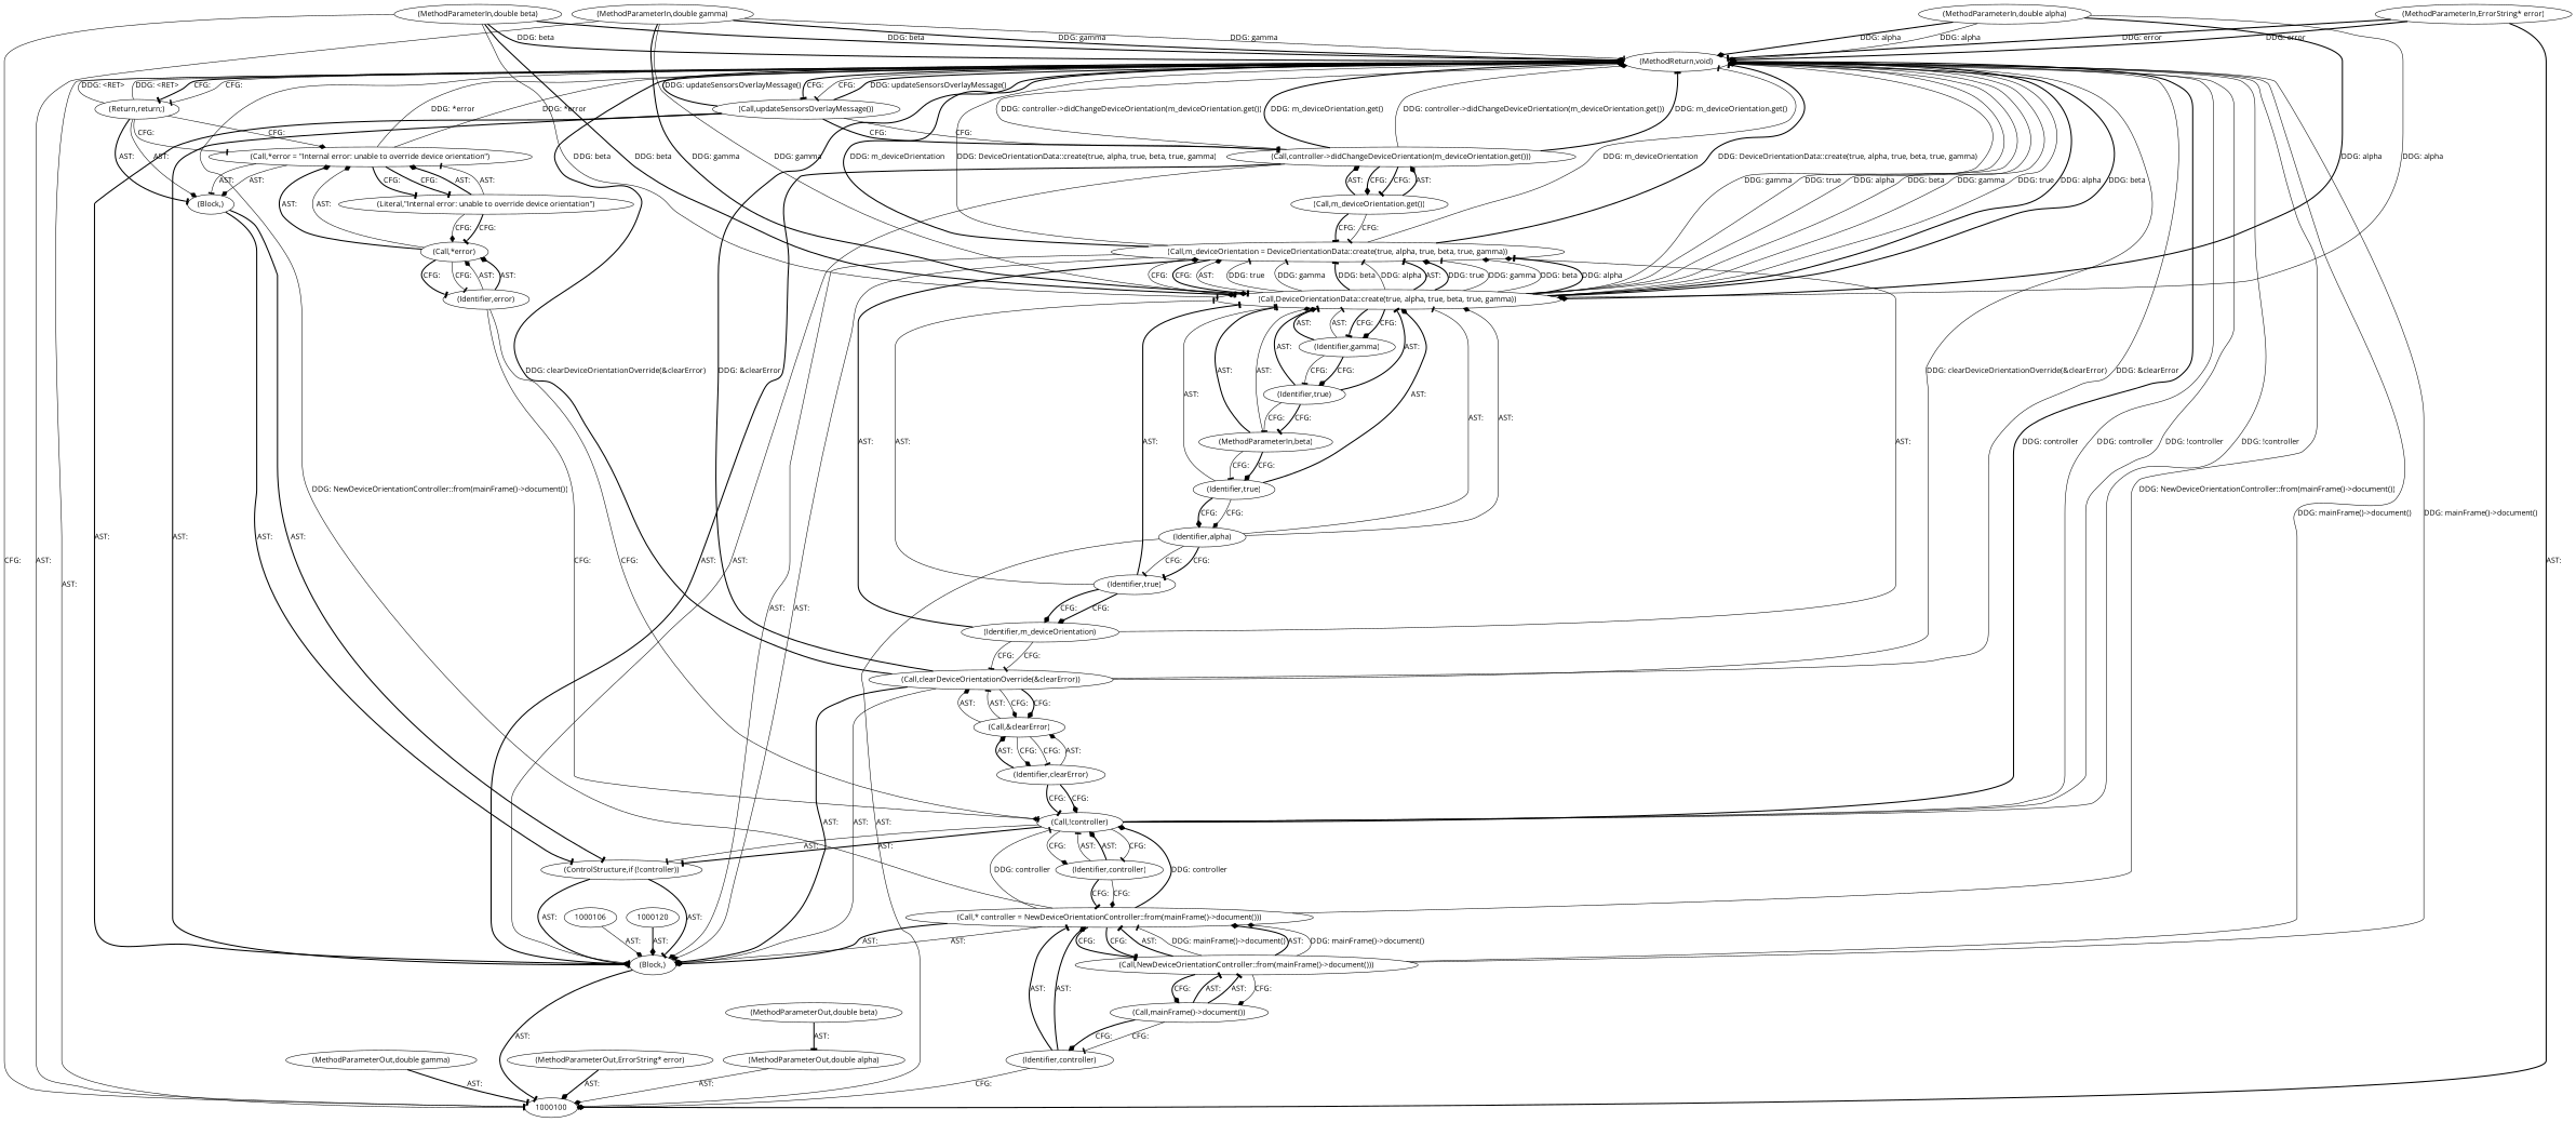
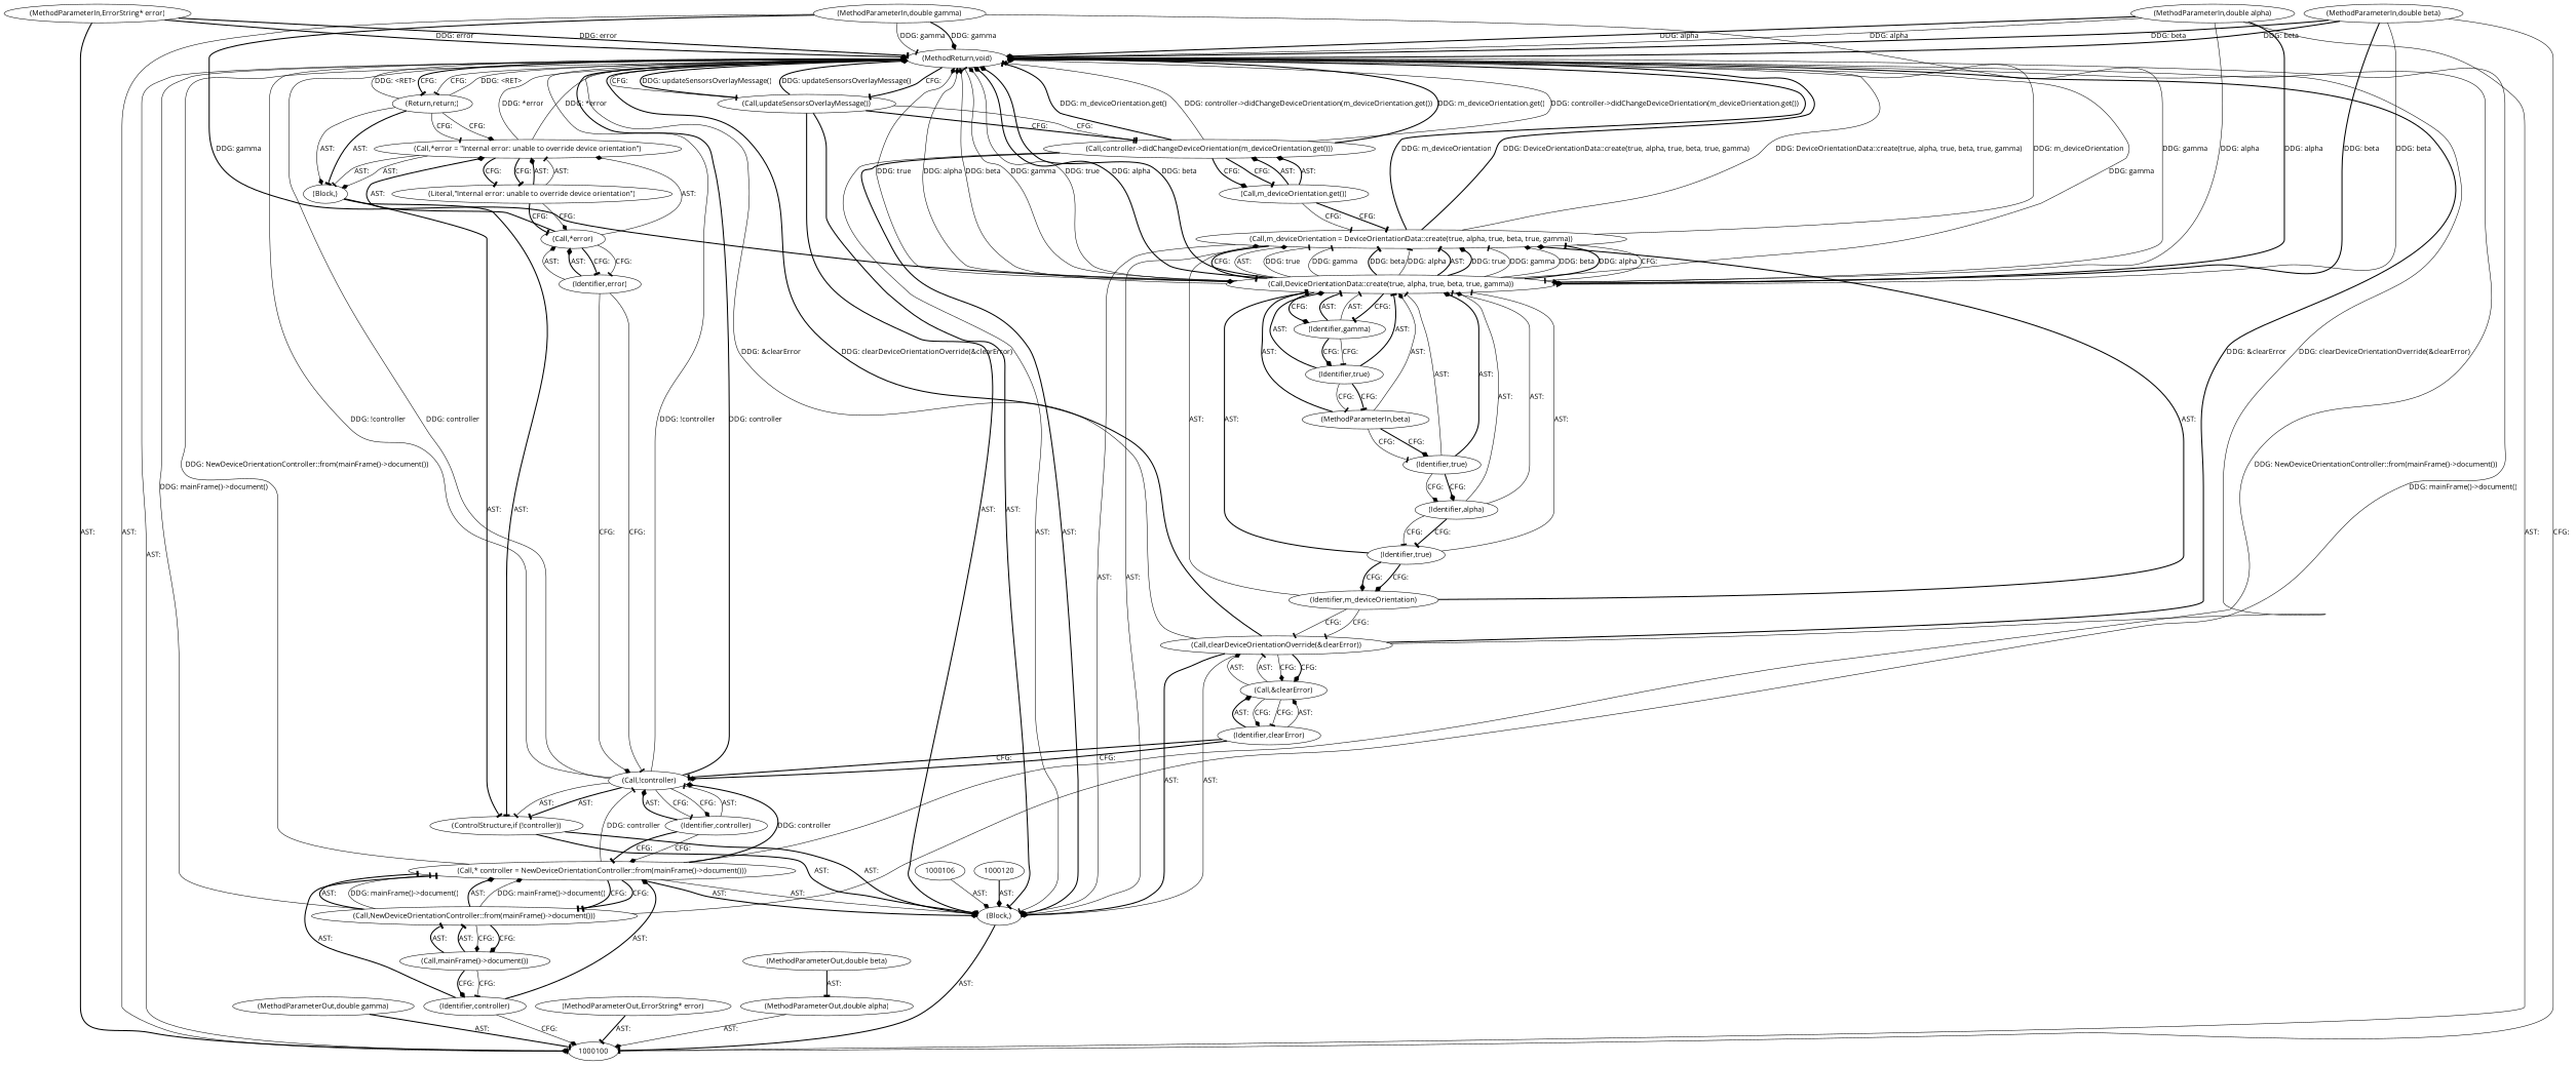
  digraph {
    fontname="Open Sans"
    node [fontname="Open Sans"]
    edge [arrowhead=tee fontname="Open Sans" style=solid]
    n1 [label="(MethodReturn,void)"]
    n2 [label="(Call,updateSensorsOverlayMessage())"]
    n3 [label="(Return,return;)"]
    1000100
    n5 [label="(Block,)"]
    n6 [label="(Call,controller->didChangeDeviceOrientation(m_deviceOrientation.get()))"]
    n7 [label="(Block,)"]
    n8 [label="(Call,*error = \"Internal error: unable to override device orientation\")"]
    n9 [label="(MethodParameterIn,double gamma)"]
    n10 [label="(Call,DeviceOrientationData::create(true, alpha, true, beta, true, gamma))"]
    n11 [label="(Call,m_deviceOrientation = DeviceOrientationData::create(true, alpha, true, beta, true, gamma))"]
    n12 [label="(Identifier,gamma)"]
    n13 [label="(MethodParameterOut,double gamma)"]
    n14 [label="(MethodParameterIn,ErrorString* error)"]
    n15 [label="(MethodParameterOut,ErrorString* error)"]
    n16 [label="(MethodParameterIn,double alpha)"]
    n17 [label="(MethodParameterOut,double alpha)"]
    n18 [label="(MethodParameterIn,double beta)"]
    n19 [label="(MethodParameterOut,double beta)"]
    n20 [label="(Call,&clearError)"]
    n21 [label="(Identifier,clearError)"]
    n22 [label="(Call,clearDeviceOrientationOverride(&clearError))"]
    n23 [label="(Call,!controller)"]
    n24 [label="(ControlStructure,if (!controller))"]
    n25 [label="(Identifier,controller)"]
    n26 [label="(Identifier,true)"]
    n27 [label="(Identifier,m_deviceOrientation)"]
    n28 [label="(Identifier,true)"]
    n29 [label="(Identifier,alpha)"]
    n30 [label="(Identifier,true)"]
    n31 [label="(MethodParameterIn,beta)"]
    n32 [label="(Call,m_deviceOrientation.get())"]
    n33 [label="(Call,* controller = NewDeviceOrientationController::from(mainFrame()->document()))"]
    n34 [label="(Call,NewDeviceOrientationController::from(mainFrame()->document()))"]
    n35 [label="(Call,mainFrame()->document())"]
    n36 [label="(Identifier,controller)"]
    n37 [label="(Literal,\"Internal error: unable to override device orientation\")"]
    n38 [label="(Call,*error)"]
    n39 [label="(Identifier,error)"]
    1000106
    1000120
    n1 -> n2 [label="CFG: " style=bold]
    n1 -> n2 [label="CFG: "]
    n1 -> n3 [label="CFG: " style=bold]
    n1 -> n3 [label="CFG: "]
    n1 -> 1000100 [label="AST: "]
    n2 -> n1 [arrowhead=diamond label="DDG: updateSensorsOverlayMessage()" style=bold]
    n2 -> n1 [arrowhead=diamond label="DDG: updateSensorsOverlayMessage()" style=bold]
    n2 -> n5 [label="AST: " style=bold]
    n2 -> n5 [label="AST: " style=bold]
    n2 -> n6 [label="CFG: " style=bold]
    n2 -> n6 [label="CFG: "]
    n3 -> n1 [arrowhead=diamond label="DDG: <RET>"]
    n3 -> n1 [arrowhead=diamond label="DDG: <RET>"]
    n3 -> n7 [arrowhead=diamond label="AST: "]
    n3 -> n7 [label="AST: " style=bold]
    n3 -> n8 [label="CFG: "]
    n3 -> n8 [arrowhead=diamond label="CFG: "]
    n5 -> 1000100 [label="AST: " style=bold]
    n6 -> n1 [label="DDG: m_deviceOrientation.get()" style=bold]
    n6 -> n1 [arrowhead=diamond label="DDG: controller->didChangeDeviceOrientation(m_deviceOrientation.get())"]
    n6 -> n1 [label="DDG: m_deviceOrientation.get()" style=bold]
    n6 -> n1 [arrowhead=diamond label="DDG: controller->didChangeDeviceOrientation(m_deviceOrientation.get())"]
    n6 -> n5 [label="AST: " style=bold]
    n6 -> n5 [label="AST: "]
    n6 -> n32 [arrowhead=diamond label="CFG: " style=bold]
    n6 -> n32 [label="CFG: " style=bold]
    n7 -> n24 [label="AST: " style=bold]
    n7 -> n24 [label="AST: " style=bold]
    n8 -> n1 [arrowhead=diamond label="DDG: *error"]
    n8 -> n1 [arrowhead=diamond label="DDG: *error"]
    n8 -> n7 [label="AST: "]
    n8 -> n7 [arrowhead=diamond label="AST: "]
    n8 -> n37 [label="CFG: " style=bold]
    n8 -> n37 [label="CFG: " style=bold]
    n9 -> n1 [label="DDG: gamma"]
    n9 -> n1 [arrowhead=diamond label="DDG: gamma" style=bold]
    n9 -> 1000100 [label="AST: "]
    n9 -> n10 [label="DDG: gamma"]
    n9 -> n10 [arrowhead=diamond label="DDG: gamma" style=bold]
    n10 -> n1 [arrowhead=diamond label="DDG: gamma"]
    n10 -> n1 [arrowhead=diamond label="DDG: true"]
    n10 -> n1 [arrowhead=diamond label="DDG: alpha"]
    n10 -> n1 [arrowhead=diamond label="DDG: beta"]
    n10 -> n1 [label="DDG: gamma"]
    n10 -> n1 [arrowhead=diamond label="DDG: true"]
    n10 -> n1 [arrowhead=diamond label="DDG: alpha" style=bold]
    n10 -> n1 [arrowhead=diamond label="DDG: beta" style=bold]
    n10 -> n11 [arrowhead=diamond label="AST: "]
    n10 -> n11 [label="DDG: true"]
    n10 -> n11 [label="DDG: gamma"]
    n10 -> n11 [label="DDG: beta" style=bold]
    n10 -> n11 [label="DDG: alpha"]
    n10 -> n11 [label="AST: " style=bold]
    n10 -> n11 [arrowhead=diamond label="DDG: true" style=bold]
    n10 -> n11 [label="DDG: gamma"]
    n10 -> n11 [arrowhead=diamond label="DDG: beta"]
    n10 -> n11 [label="DDG: alpha" style=bold]
    n10 -> n12 [label="CFG: " style=bold]
    n10 -> n12 [arrowhead=diamond label="CFG: " style=bold]
    n11 -> n1 [arrowhead=diamond label="DDG: m_deviceOrientation" style=bold]
    n11 -> n1 [label="DDG: DeviceOrientationData::create(true, alpha, true, beta, true, gamma)"]
    n11 -> n1 [label="DDG: m_deviceOrientation"]
    n11 -> n1 [label="DDG: DeviceOrientationData::create(true, alpha, true, beta, true, gamma)" style=bold]
    n11 -> n5 [arrowhead=diamond label="AST: "]
    n11 -> n5 [arrowhead=diamond label="AST: "]
    n11 -> n10 [label="CFG: " style=bold]
    n11 -> n10 [label="CFG: "]
    n12 -> n10 [label="AST: " style=bold]
    n12 -> n10 [label="AST: "]
    n12 -> n26 [arrowhead=diamond label="CFG: " style=bold]
    n12 -> n26 [label="CFG: "]
    n13 -> 1000100 [label="AST: " style=bold]
    n14 -> n1 [label="DDG: error" style=bold]
    n14 -> n1 [arrowhead=diamond label="DDG: error" style=bold]
    n14 -> 1000100 [arrowhead=diamond label="AST: " style=bold]
-   n15 -> 1000100 [arrowhead=diamond label="AST: " style=bold]
+   n15 -> 1000100 [label="AST: " style=bold]
    n16 -> n1 [arrowhead=diamond label="DDG: alpha" style=bold]
    n16 -> n1 [arrowhead=diamond label="DDG: alpha"]
-   n29 -> 1000100 [label="AST: "]
+   n16 -> 1000100 [label="AST: "]
    n16 -> n10 [arrowhead=diamond label="DDG: alpha"]
    n16 -> n10 [arrowhead=diamond label="DDG: alpha" style=bold]
    n17 -> 1000100 [arrowhead=diamond label="AST: "]
    n18 -> n1 [label="DDG: beta" style=bold]
    n18 -> n1 [label="DDG: beta" style=bold]
    n18 -> 1000100 [label="CFG: "]
    n18 -> n10 [arrowhead=diamond label="DDG: beta" style=bold]
    n18 -> n10 [label="DDG: beta"]
    n19 -> n17 [label="AST: " style=bold]
    n20 -> n21 [arrowhead=diamond label="CFG: "]
    n20 -> n21 [label="CFG: "]
    n20 -> n22 [arrowhead=diamond label="AST: "]
    n20 -> n22 [label="AST: "]
    n21 -> n20 [arrowhead=diamond label="AST: "]
    n21 -> n20 [arrowhead=diamond label="AST: " style=bold]
    n21 -> n23 [label="CFG: " style=bold]
    n21 -> n23 [arrowhead=diamond label="CFG: " style=bold]
    n22 -> n1 [label="DDG: &clearError"]
    n22 -> n1 [arrowhead=diamond label="DDG: clearDeviceOrientationOverride(&clearError)" style=bold]
    n22 -> n1 [arrowhead=diamond label="DDG: &clearError" style=bold]
    n22 -> n1 [arrowhead=diamond label="DDG: clearDeviceOrientationOverride(&clearError)"]
    n22 -> n5 [arrowhead=diamond label="AST: " style=bold]
    n22 -> n5 [arrowhead=diamond label="AST: "]
    n22 -> n20 [arrowhead=diamond label="CFG: "]
    n22 -> n20 [arrowhead=diamond label="CFG: " style=bold]
    n23 -> n1 [arrowhead=diamond label="DDG: !controller"]
    n23 -> n1 [label="DDG: controller"]
    n23 -> n1 [arrowhead=diamond label="DDG: !controller"]
    n23 -> n1 [arrowhead=diamond label="DDG: controller" style=bold]
    n23 -> n24 [label="AST: " style=bold]
    n23 -> n24 [label="AST: "]
    n23 -> n25 [label="CFG: "]
    n23 -> n25 [arrowhead=diamond label="CFG: "]
    n24 -> n5 [label="AST: " style=bold]
    n24 -> n5 [arrowhead=diamond label="AST: " style=bold]
    n25 -> n23 [label="AST: "]
    n25 -> n23 [arrowhead=diamond label="AST: " style=bold]
    n25 -> n33 [arrowhead=diamond label="CFG: "]
    n25 -> n33 [label="CFG: " style=bold]
    n26 -> n10 [label="AST: " style=bold]
    n26 -> n10 [arrowhead=diamond label="AST: " style=bold]
    n26 -> n31 [label="CFG: " style=bold]
    n26 -> n31 [label="CFG: "]
    n27 -> n11 [arrowhead=diamond label="AST: "]
    n27 -> n11 [arrowhead=diamond label="AST: " style=bold]
    n27 -> n22 [label="CFG: "]
    n27 -> n22 [label="CFG: "]
    n28 -> n10 [label="AST: " style=bold]
    n28 -> n10 [label="AST: "]
    n28 -> n27 [arrowhead=diamond label="CFG: " style=bold]
    n28 -> n27 [arrowhead=diamond label="CFG: " style=bold]
    n29 -> n10 [arrowhead=diamond label="AST: "]
    n29 -> n10 [label="AST: "]
    n29 -> n28 [label="CFG: " style=bold]
    n29 -> n28 [label="CFG: "]
    n30 -> n10 [label="AST: "]
    n30 -> n10 [arrowhead=diamond label="AST: " style=bold]
    n30 -> n29 [arrowhead=diamond label="CFG: "]
    n30 -> n29 [arrowhead=diamond label="CFG: " style=bold]
    n31 -> n10 [label="AST: " style=bold]
    n31 -> n10 [arrowhead=diamond label="AST: "]
    n31 -> n30 [arrowhead=diamond label="CFG: " style=bold]
    n31 -> n30 [label="CFG: "]
    n32 -> n6 [arrowhead=diamond label="AST: " style=bold]
    n32 -> n6 [arrowhead=diamond label="AST: " style=bold]
    n32 -> n11 [label="CFG: " style=bold]
    n32 -> n11 [label="CFG: "]
    n33 -> n1 [label="DDG: NewDeviceOrientationController::from(mainFrame()->document())"]
    n33 -> n1 [arrowhead=diamond label="DDG: NewDeviceOrientationController::from(mainFrame()->document())"]
    n33 -> n5 [label="AST: "]
    n33 -> n5 [arrowhead=diamond label="AST: " style=bold]
    n33 -> n23 [arrowhead=diamond label="DDG: controller" style=bold]
    n33 -> n23 [label="DDG: controller"]
    n33 -> n34 [label="CFG: " style=bold]
    n33 -> n34 [label="CFG: " style=bold]
    n34 -> n1 [arrowhead=diamond label="DDG: mainFrame()->document()"]
    n34 -> n1 [arrowhead=diamond label="DDG: mainFrame()->document()"]
    n34 -> n33 [label="AST: " style=bold]
    n34 -> n33 [label="DDG: mainFrame()->document()"]
    n34 -> n33 [arrowhead=diamond label="AST: " style=bold]
    n34 -> n33 [arrowhead=diamond label="DDG: mainFrame()->document()"]
    n34 -> n35 [arrowhead=diamond label="CFG: "]
    n34 -> n35 [arrowhead=diamond label="CFG: " style=bold]
    n35 -> n34 [label="AST: " style=bold]
    n35 -> n34 [label="AST: " style=bold]
    n35 -> n36 [label="CFG: "]
    n35 -> n36 [arrowhead=diamond label="CFG: " style=bold]
    n36 -> 1000100 [arrowhead=diamond label="CFG: "]
    n36 -> n33 [label="AST: " style=bold]
    n36 -> n33 [arrowhead=diamond label="AST: " style=bold]
    n37 -> n8 [arrowhead=diamond label="AST: " style=bold]
    n37 -> n8 [label="AST: "]
    n37 -> n38 [arrowhead=diamond label="CFG: "]
    n37 -> n38 [label="CFG: " style=bold]
    n38 -> n8 [arrowhead=diamond label="AST: " style=bold]
    n38 -> n8 [arrowhead=diamond label="AST: "]
    n38 -> n39 [label="CFG: " style=bold]
    n38 -> n39 [label="CFG: "]
    n39 -> n23 [label="CFG: "]
    n39 -> n23 [arrowhead=diamond label="CFG: "]
    n39 -> n38 [arrowhead=diamond label="AST: "]
    n39 -> n38 [arrowhead=diamond label="AST: " style=bold]
    1000106 -> n5 [arrowhead=diamond label="AST: "]
    1000120 -> n5 [arrowhead=diamond label="AST: " style=bold]
  }
